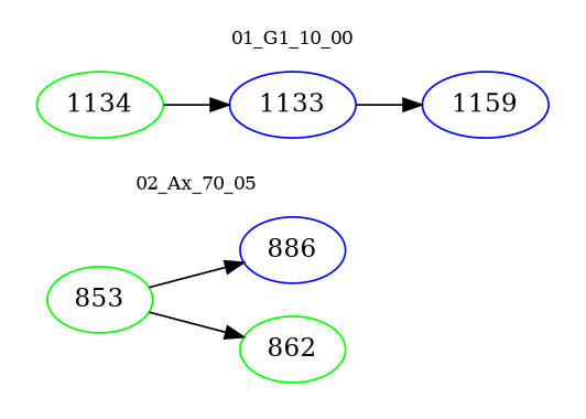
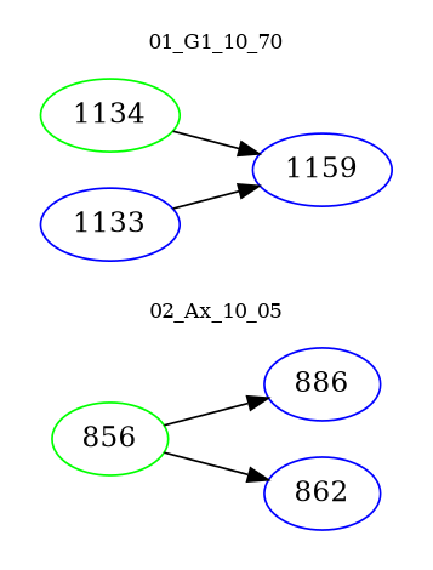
  digraph {
    rankdir=LR
    node [color=green]
    edge [color=black]
-   n1 [label=862]
-   n2 [label=853]
+   n1 [color=blue label=862]
+   n2 [label=856]
    n3 [color=blue label=886]
    n4 [label=1134]
    n5 [color=blue label=1133]
    n6 [color=blue label=1159]
    subgraph cluster_1 {
      color=white
      fontsize=10
-     label="02_Ax_70_05"
+     label="02_Ax_10_05"
      n1
      n2
      n3
    }
    subgraph cluster_2 {
      color=white
      fontsize=10
-     label="01_G1_10_00"
+     label="01_G1_10_70"
      n4
      n5
      n6
    }
    n2 -> n1
    n2 -> n3
-   n4 -> n5
+   n4 -> n6
    n5 -> n6
  }
